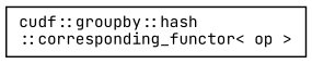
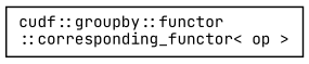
  digraph {
    rankdir=LR
    fontname="JetBrains Mono"
-   n1 [color=black fillcolor=white fontname="JetBrains Mono" fontsize=10 height=0.2 label="cudf::groupby::hash\l::corresponding_functor\< op \>" shape=record style=filled width=0.4]
+   n1 [color=black fillcolor=white fontname="JetBrains Mono" fontsize=10 height=0.2 label="cudf::groupby::functor\l::corresponding_functor\< op \>" shape=record style=filled width=0.4]
  }
